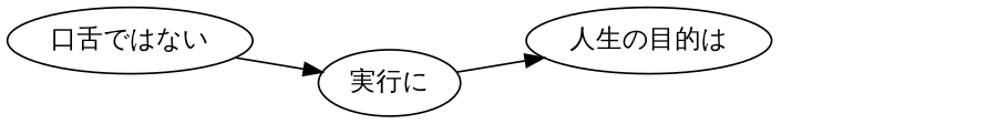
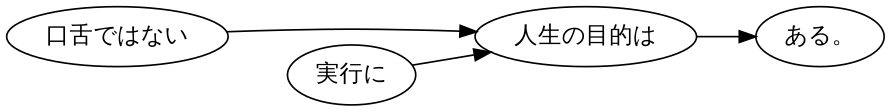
  digraph {
    fontname=Lato
    rankdir=LR
    node [fontname=Lato]
    edge [fontname=Lato]
    n1 [label="人生の目的は"]
+   n2 [label="ある。"]
    n3 [label="口舌ではない"]
    n4 [label="実行に"]
-   n3 -> n4
+   n1 -> n2
+   n3 -> n1
    n4 -> n1
  }
